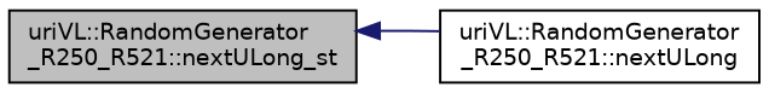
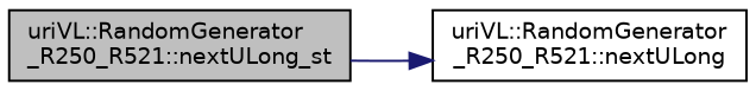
  digraph {
    rankdir=LR
    node [color=black fontname=Helvetica fontsize=10 shape=record style=filled]
    n1 [fillcolor=grey75 fontcolor=black height=0.2 label="uriVL::RandomGenerator\l_R250_R521::nextULong_st" width=0.4]
    n2 [fillcolor=white height=0.2 label="uriVL::RandomGenerator\l_R250_R521::nextULong" width=0.4]
-   n2 -> n1 [color=midnightblue fontname=Helvetica fontsize=10 labelfontname=Helvetica labelfontsize=10 style=solid]
+   n1 -> n2 [color=midnightblue fontname=Helvetica fontsize=10 labelfontname=Helvetica labelfontsize=10 style=solid]
  }
